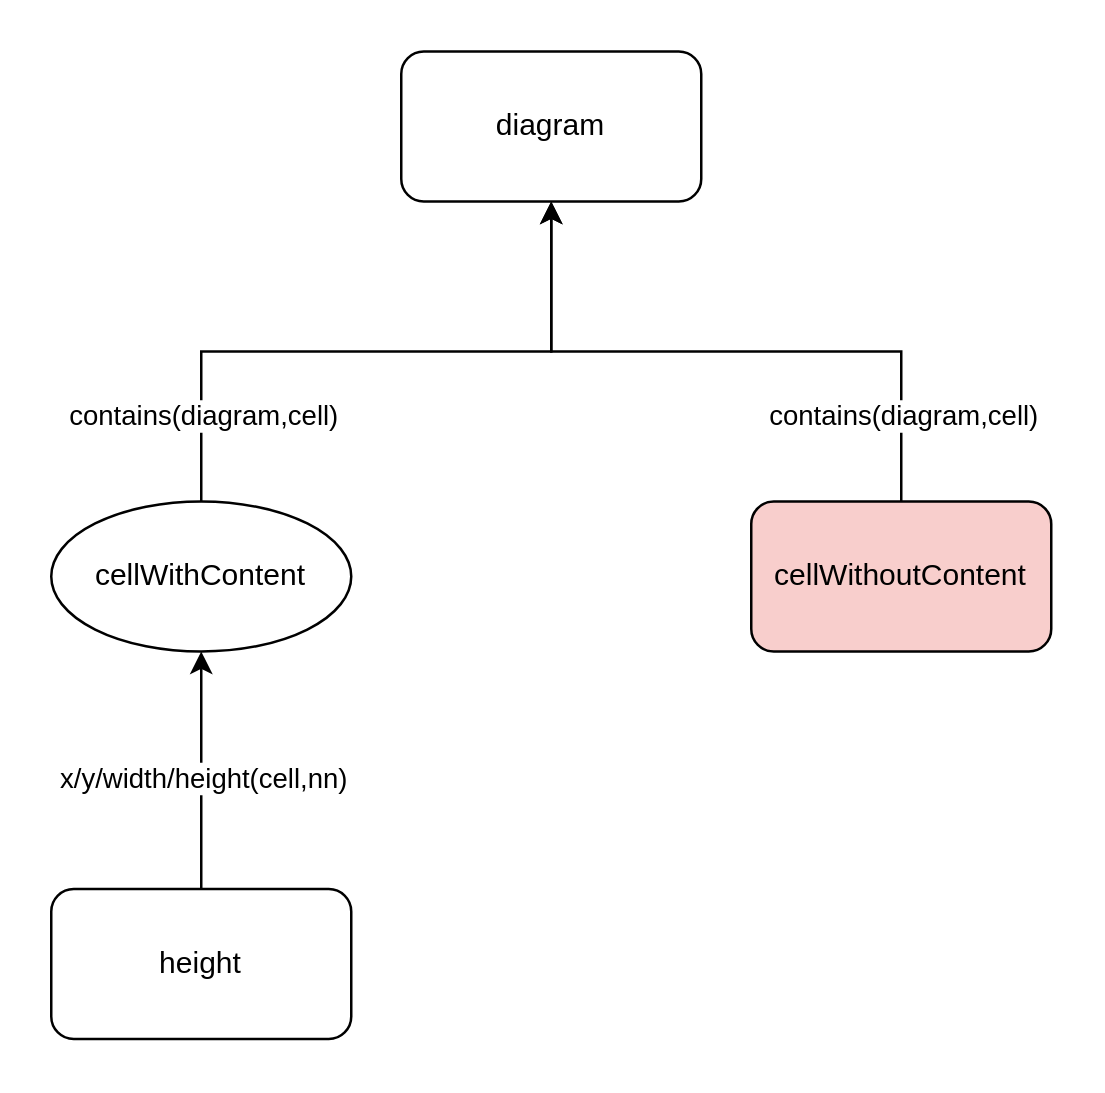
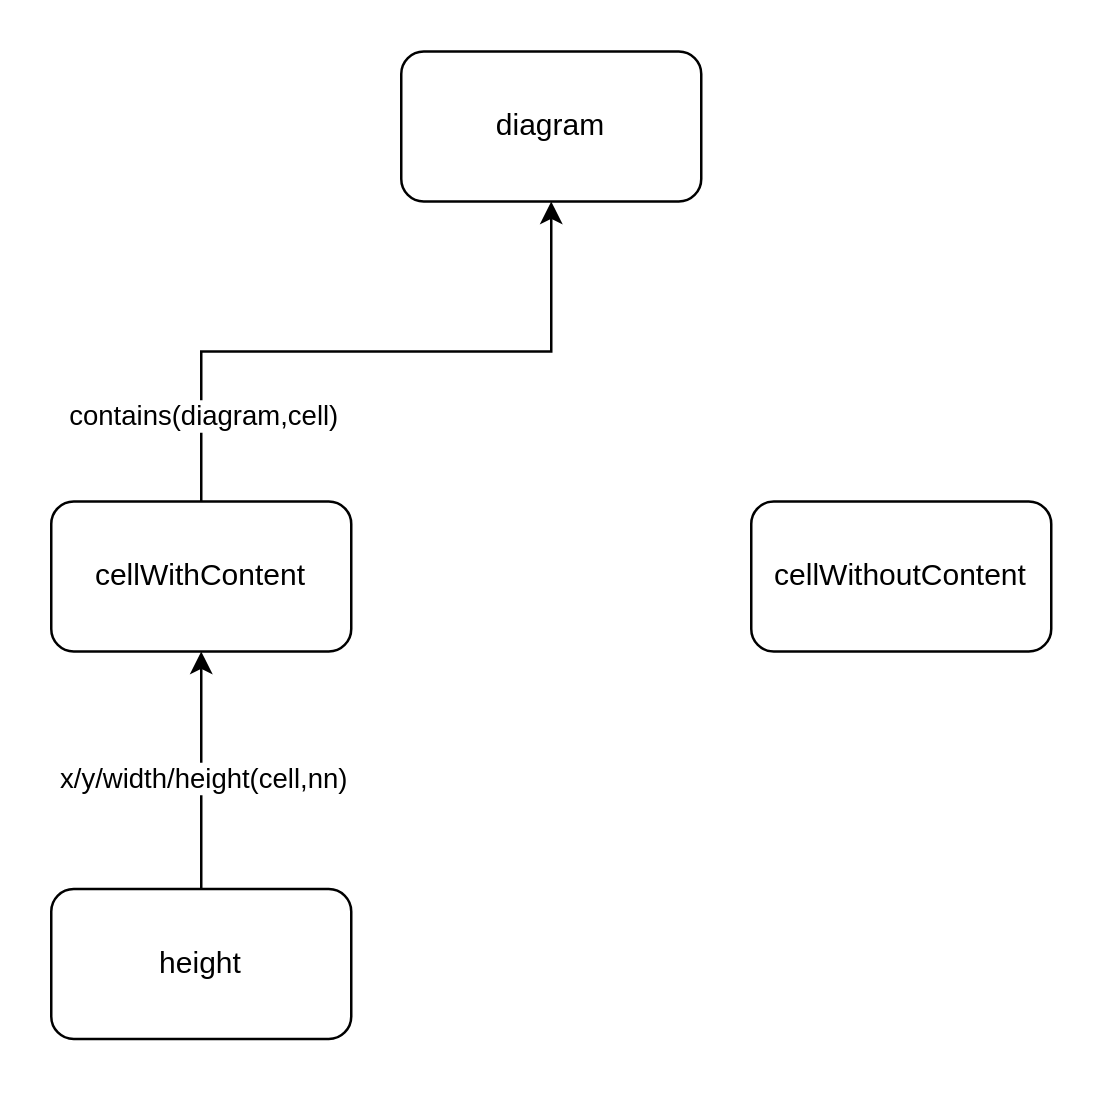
  <mxCell id="0" />
  <mxCell id="1" parent="0" />
  <mxCell id="2" value="diagram" style="rounded=1;whiteSpace=wrap;html=1;" vertex="1" parent="1"><mxGeometry x="160" y="20" width="120" height="60" as="geometry" /></mxCell>
  <mxCell id="3" style="edgeStyle=orthogonalEdgeStyle;rounded=0;orthogonalLoop=1;jettySize=auto;html=1;exitX=0.5;exitY=0;exitDx=0;exitDy=0;entryX=0.5;entryY=1;entryDx=0;entryDy=0;" edge="1" parent="1" source="5" target="2"><mxGeometry relative="1" as="geometry" /></mxCell>
  <mxCell id="4" value="contains(diagram,cell)" style="edgeLabel;html=1;align=center;verticalAlign=middle;resizable=0;points=[];" vertex="1" connectable="0" parent="3"><mxGeometry x="0.033" y="-1" relative="1" as="geometry"><mxPoint x="-74" y="24" as="offset" /></mxGeometry></mxCell>
- <mxCell id="5" value="cellWithContent" style="ellipse;whiteSpace=wrap;html=1;" vertex="1" parent="1"><mxGeometry x="20" y="200" width="120" height="60" as="geometry" /></mxCell>
+ <mxCell id="5" value="cellWithContent" style="rounded=1;whiteSpace=wrap;html=1;" vertex="1" parent="1"><mxGeometry x="20" y="200" width="120" height="60" as="geometry" /></mxCell>
  <mxCell id="6" style="edgeStyle=orthogonalEdgeStyle;rounded=0;orthogonalLoop=1;jettySize=auto;html=1;exitX=0.5;exitY=0;exitDx=0;exitDy=0;entryX=0.5;entryY=1;entryDx=0;entryDy=0;" edge="1" parent="1" source="8" target="5"><mxGeometry relative="1" as="geometry" /></mxCell>
  <mxCell id="7" value="x/y/width/height(cell,nn)" style="edgeLabel;html=1;align=center;verticalAlign=middle;resizable=0;points=[];" vertex="1" connectable="0" parent="6"><mxGeometry x="-0.053" relative="1" as="geometry"><mxPoint as="offset" /></mxGeometry></mxCell>
  <mxCell id="8" value="height" style="rounded=1;whiteSpace=wrap;html=1;" vertex="1" parent="1"><mxGeometry x="20" y="355" width="120" height="60" as="geometry" /></mxCell>
- <mxCell id="9" style="edgeStyle=orthogonalEdgeStyle;rounded=0;orthogonalLoop=1;jettySize=auto;html=1;exitX=0.5;exitY=0;exitDx=0;exitDy=0;" edge="1" parent="1" source="11" target="2"><mxGeometry relative="1" as="geometry" /></mxCell>
- <mxCell id="10" value="contains(diagram,cell)" style="edgeLabel;html=1;align=center;verticalAlign=middle;resizable=0;points=[];" vertex="1" connectable="0" parent="9"><mxGeometry x="-0.075" y="2" relative="1" as="geometry"><mxPoint x="60" y="23" as="offset" /></mxGeometry></mxCell>
- <mxCell id="11" value="cellWithoutContent" style="rounded=1;whiteSpace=wrap;html=1;fillColor=#f8cecc;" vertex="1" parent="1"><mxGeometry x="300" y="200" width="120" height="60" as="geometry" /></mxCell>
+ <mxCell id="11" value="cellWithoutContent" style="rounded=1;whiteSpace=wrap;html=1;" vertex="1" parent="1"><mxGeometry x="300" y="200" width="120" height="60" as="geometry" /></mxCell>
